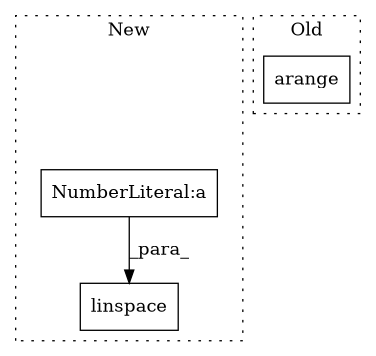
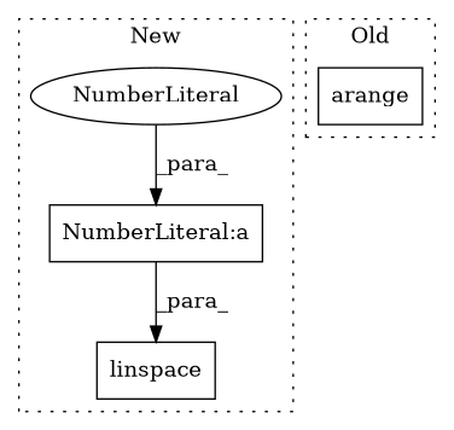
  digraph {
    node [a=32 shape=box]
    n1 [l="9,1" label=linspace s="1538,1583"]
    n2 [a=27 l=3 label="NumberLiteral:a" s=1556]
+   n3 [a=34 l=1 label=NumberLiteral s=1559 shape=ellipse]
    n4 [l="7,1" label=arange s="1552,1562"]
    subgraph cluster_1 {
      label=New
      style=dotted
      n1
      n2
+     n3
    }
    subgraph cluster_2 {
      label=Old
      style=dotted
      n4
    }
    n2 -> n1 [label=_para_]
+   n3 -> n2 [label=_para_]
  }
